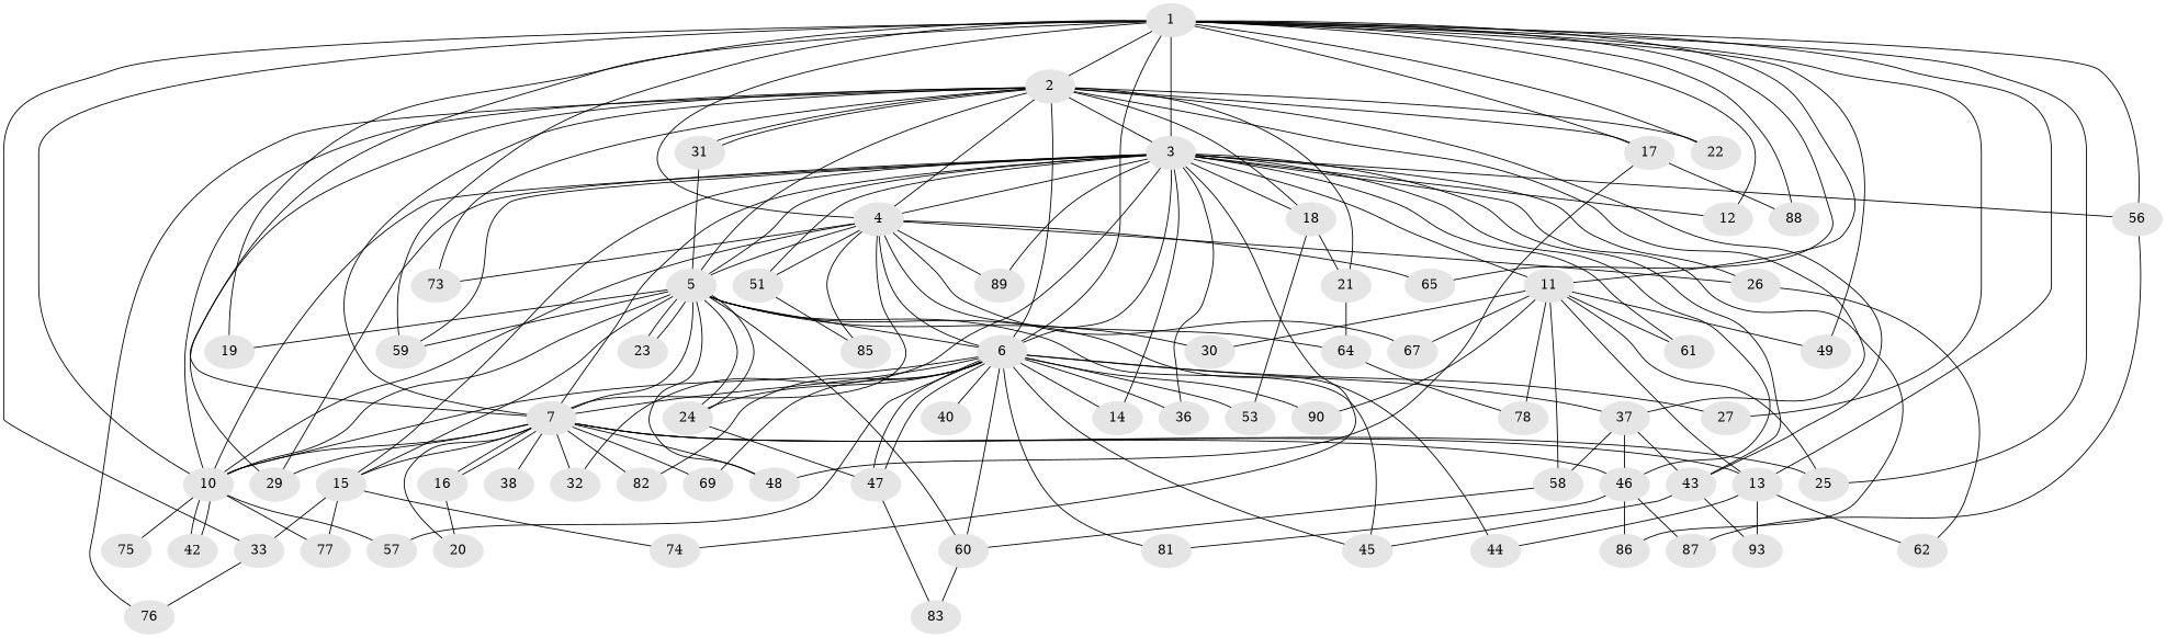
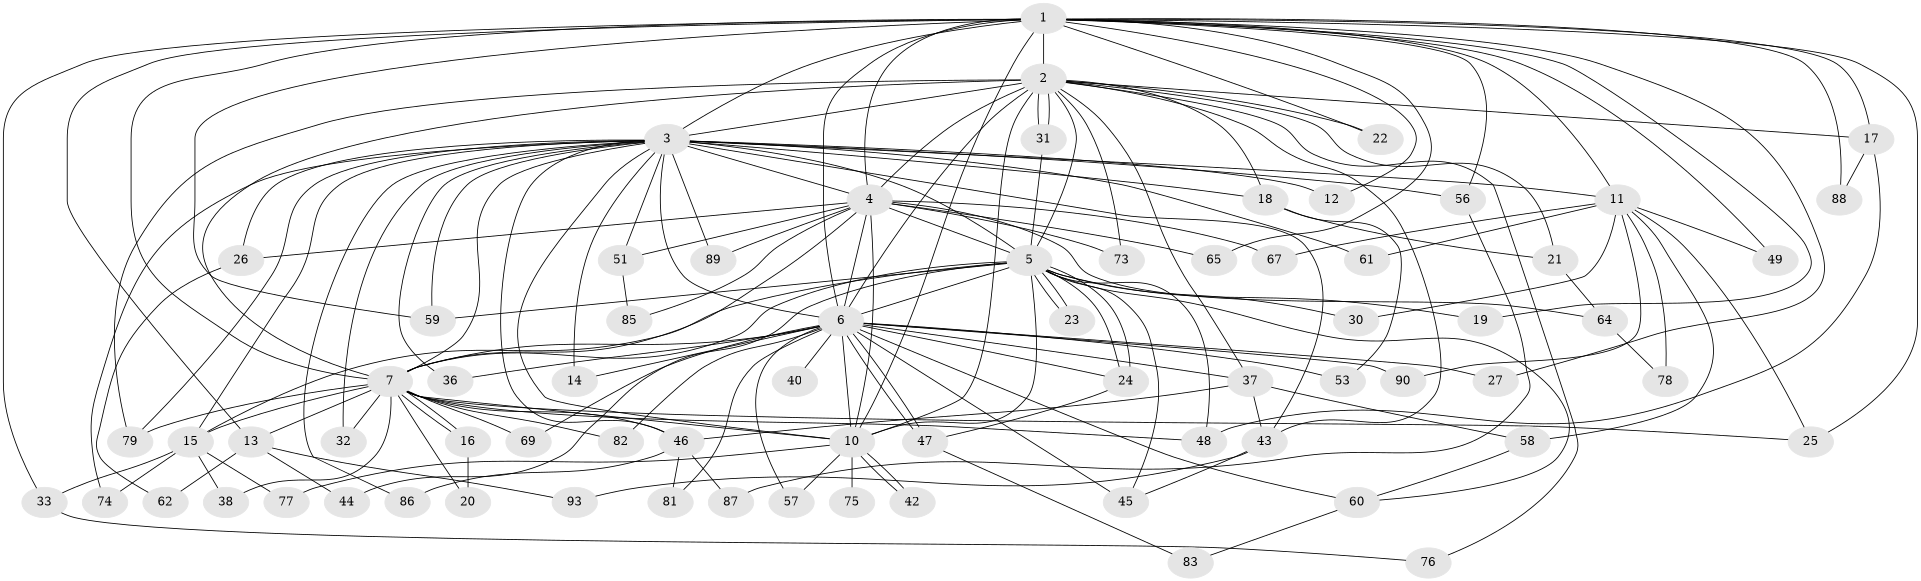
  graph {
    node [color=gray90 style=filled]
    1 [super="+80"]
    2 [super="+34"]
    3 [super="+8"]
    4 [super="+35"]
    6 [super="+9"]
    7 [super="+72"]
    10 [super="+55"]
    11 [super="+41"]
    12
    13 [super="+50"]
    17
    19
    22
    25
    27
    33
    49
    56
    59
    65
    88
    5 [super="+28"]
    18
    21
-   29 [super="+39"]
+   29 [super="+39" label=79]
    31
    37
    43 [super="+71"]
    73
    76
    14
    15 [super="+63"]
    26
    32
    36
    46 [super="+68"]
    51
    61
    74
    86
    89
    64
    67
    85
    23
    24 [super="+66"]
    30
    44
    45 [super="+84"]
    48 [super="+52"]
    60 [super="+79"]
    40
    47 [super="+70"]
    53
    57
    69
    81
    82
    90
    16
    20
    38
    75
    42
    77
    58
    78
    62
    n69 [label=93]
    87
    83
    1 -- 2
    1 -- 3 [weight=2]
    1 -- 4
    1 -- 6 [weight=2]
    1 -- 7
    1 -- 10 [weight=2]
    1 -- 11
    1 -- 12
    1 -- 13
    1 -- 17
    1 -- 19
    1 -- 22
    1 -- 25
    1 -- 27
    1 -- 33
    1 -- 49
    1 -- 56
    1 -- 59
    1 -- 65
    1 -- 88
    2 -- 3 [weight=2]
    2 -- 4
    2 -- 6 [weight=2]
    2 -- 7
    2 -- 10
    2 -- 17
    2 -- 22
    2 -- 5
    2 -- 18
    2 -- 21
    2 -- 29
    2 -- 31
    2 -- 31
    2 -- 37
    2 -- 43
    2 -- 73
    2 -- 76
    3 -- 4 [weight=2]
    3 -- 6 [weight=4]
    3 -- 7 [weight=2]
    3 -- 10 [weight=2]
    3 -- 11
    3 -- 12
    3 -- 56
    3 -- 59
    3 -- 5 [weight=2]
    3 -- 18
    3 -- 29
    3 -- 43
    3 -- 14
    3 -- 15
    3 -- 26
    3 -- 32
    3 -- 36
    3 -- 46
    3 -- 51
    3 -- 61
    3 -- 74
    3 -- 86
    3 -- 89
    4 -- 6 [weight=2]
    4 -- 7 [weight=2]
    4 -- 10
    4 -- 65
    4 -- 5
    4 -- 73
    4 -- 26
    4 -- 51
    4 -- 89
    4 -- 64
    4 -- 67
    4 -- 85
    6 -- 7 [weight=2]
    6 -- 10 [weight=2]
    6 -- 27
    6 -- 37
    6 -- 14
    6 -- 36
    6 -- 24
    6 -- 45
    6 -- 60
    6 -- 40 [weight=2]
    6 -- 47
    6 -- 47
    6 -- 53
    6 -- 57
    6 -- 69
    6 -- 81
    6 -- 82
    6 -- 90
    7 -- 10
    7 -- 13
    7 -- 25
    7 -- 29
    7 -- 15
    7 -- 32
    7 -- 46
    7 -- 48
    7 -- 69
    7 -- 82
    7 -- 16
    7 -- 16
    7 -- 20
    7 -- 38
    10 -- 57
    10 -- 75
    10 -- 42
    10 -- 42
    10 -- 77
-   11 -- 13
    11 -- 25
    11 -- 49
    11 -- 61
    11 -- 67
    11 -- 30
    11 -- 90
    11 -- 58
    11 -- 78
    13 -- 44
    13 -- 62
    13 -- n69
    17 -- 88
    17 -- 48
    33 -- 76
    56 -- 87
    5 -- 6 [weight=2]
    5 -- 7
    5 -- 10
    5 -- 19
    5 -- 59
    5 -- 15
    5 -- 23
    5 -- 23
    5 -- 24
    5 -- 24
    5 -- 30
    5 -- 44
    5 -- 45
    5 -- 48
    5 -- 60
    18 -- 21
    18 -- 53
    21 -- 64
    31 -- 5 [weight=2]
    37 -- 43
    37 -- 46
    37 -- 58
    43 -- 45
    43 -- n69
    15 -- 33
    15 -- 74
+   15 -- 38
    15 -- 77
    26 -- 62
    46 -- 86
    46 -- 81
    46 -- 87
    51 -- 85
    64 -- 78
    24 -- 47
    60 -- 83
    47 -- 83
    16 -- 20
    58 -- 60
  }
